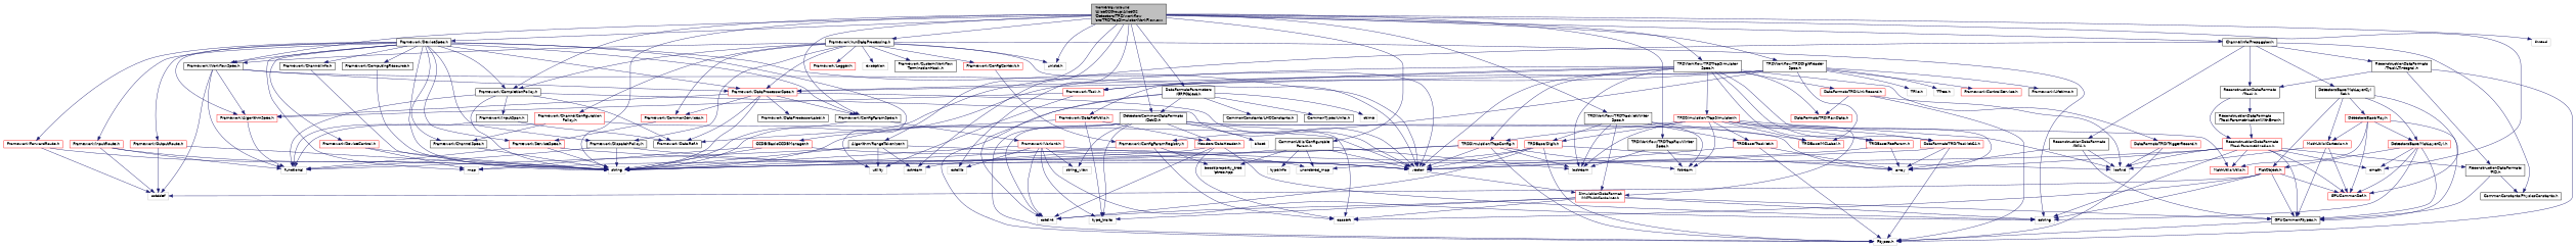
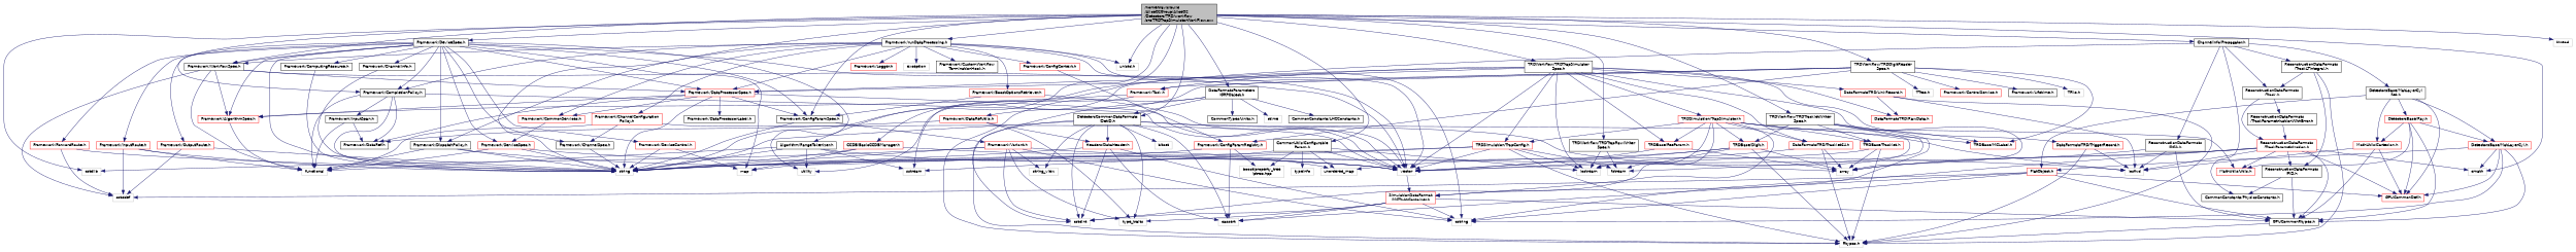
  digraph {
    node [color=red fontname=Helvetica fontsize=10 shape=record]
    edge [color=midnightblue fontname=Helvetica fontsize=10 labelfontname=Helvetica labelfontsize=10 style=solid]
    n1 [color=black fillcolor=grey75 fontcolor=black height=0.2 label="/home/travis/build\l/AliceO2Group/AliceO2\l/Detectors/TRD/workflow\l/src/TRDTrapSimulatorWorkFlow.cxx" style=filled width=0.4]
    n2 [color=black height=0.2 label="ChannelInfo/Propagator.h" width=0.4]
    n3 [color=grey75 height=0.2 label=string width=0.4]
    n4 [color=grey75 height=0.2 label=cmath width=0.4]
    n5 [color=black height=0.2 label="Framework/WorkflowSpec.h" width=0.4]
    n6 [color=black height=0.2 label="Framework/ConfigParamSpec.h" width=0.4]
    n7 [color=grey75 height=0.2 label=cstdlib width=0.4]
    n8 [color=black height=0.2 label="Framework/CompletionPolicy.h" width=0.4]
    n9 [color=black height=0.2 label="Framework/DeviceSpec.h" width=0.4]
    n10 [color=black height=0.2 label="Algorithm/RangeTokenizer.h" width=0.4]
    n11 [color=grey75 height=0.2 label=sstream width=0.4]
    n12 [color=black height=0.2 label="DetectorsCommonDataFormats\l/DetID.h" width=0.4]
    n13 [color=black height=0.2 label="CommonUtils/Configurable\lParam.h" width=0.4]
    n14 [color=black height=0.2 label="TRDWorkflow/TRDTrapSimulator\lSpec.h" width=0.4]
    n15 [color=black height=0.2 label="TRDWorkflow/TRDTrackletWriter\lSpec.h" width=0.4]
    n16 [color=black height=0.2 label="TRDWorkflow/TRDTrapRawWriter\lSpec.h" width=0.4]
    n17 [color=black height=0.2 label="TRDWorkflow/TRDDigitReader\lSpec.h" width=0.4]
    n18 [color=black height=0.2 label="DataFormatsParameters\l/GRPObject.h" width=0.4]
    n19 [color=grey75 height=0.2 label=thread width=0.4]
    n20 [color=grey75 height=0.2 label="unistd.h" width=0.4]
    n21 [color=black height=0.2 label="Framework/runDataProcessing.h" width=0.4]
    n22 [color=black height=0.2 label="CommonConstants/PhysicsConstants.h" width=0.4]
    n23 [color=black height=0.2 label="ReconstructionDataFormats\l/Track.h" width=0.4]
    n24 [color=black height=0.2 label="ReconstructionDataFormats\l/DCA.h" width=0.4]
    n25 [color=black height=0.2 label="ReconstructionDataFormats\l/TrackLTIntegral.h" width=0.4]
    n26 [color=black height=0.2 label="DetectorsBase/MatLayerCyl\lSet.h" width=0.4]
    n27 [color=grey75 height=0.2 label=cstddef width=0.4]
    n28 [height=0.2 label="Framework/DataProcessorSpec.h" width=0.4]
    n29 [height=0.2 label="Framework/AlgorithmSpec.h" width=0.4]
    n30 [color=grey75 height=0.2 label=functional width=0.4]
    n31 [color=grey75 height=0.2 label=vector width=0.4]
    n32 [height=0.2 label="Framework/Variant.h" width=0.4]
    n33 [color=black height=0.2 label="Framework/DataRef.h" width=0.4]
    n34 [color=black height=0.2 label="Framework/InputSpan.h" width=0.4]
    n35 [height=0.2 label="Framework/ServiceSpec.h" width=0.4]
    n36 [color=black height=0.2 label="Framework/ComputingResource.h" width=0.4]
    n37 [color=black height=0.2 label="Framework/ChannelSpec.h" width=0.4]
    n38 [color=black height=0.2 label="Framework/ChannelInfo.h" width=0.4]
    n39 [height=0.2 label="Framework/DeviceControl.h" width=0.4]
    n40 [color=grey75 height=0.2 label=map width=0.4]
    n41 [height=0.2 label="Framework/ForwardRoute.h" width=0.4]
    n42 [height=0.2 label="Framework/InputRoute.h" width=0.4]
    n43 [height=0.2 label="Framework/OutputRoute.h" width=0.4]
    n44 [color=black height=0.2 label="Framework/DispatchPolicy.h" width=0.4]
    n45 [color=grey75 height=0.2 label=utility width=0.4]
    n46 [color=grey75 height=0.2 label=array width=0.4]
    n47 [height=0.2 label="MathUtils/Utils.h" width=0.4]
    n48 [color=grey75 height=0.2 label="Rtypes.h" width=0.4]
    n49 [color=grey75 height=0.2 label=cassert width=0.4]
    n50 [color=grey75 height=0.2 label=type_traits width=0.4]
    n51 [color=grey75 height=0.2 label=cstdint width=0.4]
    n52 [color=grey75 height=0.2 label=string_view width=0.4]
    n53 [color=grey75 height=0.2 label=bitset width=0.4]
    n54 [height=0.2 label="Headers/DataHeader.h" width=0.4]
    n55 [color=grey75 height=0.2 label=unordered_map width=0.4]
    n56 [color=grey75 height=0.2 label="boost/property_tree\l/ptree.hpp" width=0.4]
    n57 [color=grey75 height=0.2 label=typeinfo width=0.4]
    n58 [color=grey75 height=0.2 label=iostream width=0.4]
    n59 [height=0.2 label="Framework/Task.h" width=0.4]
    n60 [height=0.2 label="TRDBase/FeeParam.h" width=0.4]
    n61 [height=0.2 label="TRDSimulation/TrapSimulator.h" width=0.4]
    n62 [height=0.2 label="TRDSimulation/TrapConfig.h" width=0.4]
    n63 [height=0.2 label="DataFormatsTRD/Tracklet64.h" width=0.4]
    n64 [height=0.2 label="DataFormatsTRD/TriggerRecord.h" width=0.4]
    n65 [height=0.2 label="DataFormatsTRD/LinkRecord.h" width=0.4]
    n66 [height=0.2 label="DataFormatsTRD/RawData.h" width=0.4]
    n67 [height=0.2 label="CCDB/BasicCCDBManager.h" width=0.4]
    n68 [color=grey75 height=0.2 label=fstream width=0.4]
    n69 [height=0.2 label="TRDBase/Tracklet.h" width=0.4]
    n70 [height=0.2 label="TRDBase/Digit.h" width=0.4]
    n71 [height=0.2 label="TRDBase/MCLabel.h" width=0.4]
    n72 [height=0.2 label="SimulationDataFormat\l/MCTruthContainer.h" width=0.4]
    n73 [height=0.2 label="Framework/ConfigParamRegistry.h" width=0.4]
    n74 [height=0.2 label="Framework/ControlService.h" width=0.4]
    n75 [height=0.2 label="Framework/DataRefUtils.h" width=0.4]
    n76 [color=black height=0.2 label="Framework/Lifetime.h" width=0.4]
    n77 [color=grey75 height=0.2 label="TFile.h" width=0.4]
    n78 [color=grey75 height=0.2 label="TTree.h" width=0.4]
    n79 [color=grey75 height=0.2 label=ctime width=0.4]
    n80 [color=black height=0.2 label="CommonConstants/LHCConstants.h" width=0.4]
    n81 [color=black height=0.2 label="CommonTypes/Units.h" width=0.4]
    n82 [color=grey75 height=0.2 label=cstring width=0.4]
    n83 [height=0.2 label="Framework/CommonServices.h" width=0.4]
    n84 [height=0.2 label="Framework/ChannelConfiguration\lPolicy.h" width=0.4]
    n85 [height=0.2 label="Framework/ConfigContext.h" width=0.4]
+   n86 [height=0.2 label="Framework/BoostOptionsRetriever.h" width=0.4]
    n87 [color=black height=0.2 label="Framework/CustomWorkflow\lTerminationHook.h" width=0.4]
    n88 [height=0.2 label="Framework/Logger.h" width=0.4]
    n89 [color=grey75 height=0.2 label=exception width=0.4]
    n90 [height=0.2 label="ReconstructionDataFormats\l/TrackParametrization.h" width=0.4]
    n91 [color=black height=0.2 label="ReconstructionDataFormats\l/TrackParametrizationWithError.h" width=0.4]
    n92 [color=black height=0.2 label="GPUCommonRtypes.h" width=0.4]
    n93 [color=grey75 height=0.2 label=iosfwd width=0.4]
    n94 [color=black height=0.2 label="ReconstructionDataFormats\l/PID.h" width=0.4]
    n95 [height=0.2 label="GPUCommonDef.h" width=0.4]
    n96 [height=0.2 label="DetectorsBase/MatLayerCyl.h" width=0.4]
    n97 [height=0.2 label="FlatObject.h" width=0.4]
    n98 [height=0.2 label="DetectorsBase/Ray.h" width=0.4]
    n99 [height=0.2 label="MathUtils/Cartesian.h" width=0.4]
    n100 [color=black height=0.2 label="Framework/DataProcessorLabel.h" width=0.4]
    n1 -> n2
    n1 -> n3
    n1 -> n4
    n1 -> n5
    n1 -> n6
    n1 -> n7
    n1 -> n8
    n1 -> n9
    n1 -> n10
    n1 -> n11
    n1 -> n12
    n1 -> n13
    n1 -> n14
    n1 -> n15
    n1 -> n16
    n1 -> n17
    n1 -> n18
    n1 -> n19
    n1 -> n20
    n1 -> n21
    n2 -> n3
    n2 -> n22
    n2 -> n23
    n2 -> n24
    n2 -> n25
    n2 -> n26
    n5 -> n27
    n5 -> n28
    n5 -> n29
    n5 -> n30
    n5 -> n31
    n6 -> n3
    n6 -> n32
    n8 -> n3
    n8 -> n30
    n8 -> n31
    n8 -> n33
    n8 -> n34
    n9 -> n3
    n9 -> n5
    n9 -> n6
    n9 -> n8
    n9 -> n28
    n9 -> n29
    n9 -> n31
    n9 -> n35
    n9 -> n36
    n9 -> n37
    n9 -> n38
    n9 -> n39
    n9 -> n40
    n9 -> n41
    n9 -> n42
    n9 -> n43
    n9 -> n44
    n9 -> n45
    n10 -> n3
    n10 -> n11
    n10 -> n30
    n10 -> n31
    n10 -> n45
    n12 -> n3
    n12 -> n46
    n12 -> n47
    n12 -> n48
    n12 -> n49
    n12 -> n50
    n12 -> n51
    n12 -> n52
    n12 -> n53
    n12 -> n54
    n13 -> n31
    n13 -> n40
    n13 -> n55
    n13 -> n56
    n13 -> n57
    n13 -> n58
    n14 -> n28
    n14 -> n31
    n14 -> n46
    n14 -> n58
    n14 -> n59
    n14 -> n60
    n14 -> n61
    n14 -> n62
    n14 -> n63
    n14 -> n64
    n14 -> n65
    n14 -> n66
    n14 -> n67
    n15 -> n58
    n15 -> n68
    n15 -> n69
    n15 -> n70
    n15 -> n71
    n15 -> n72
    n16 -> n58
    n16 -> n68
    n17 -> n28
    n17 -> n59
    n17 -> n71
    n17 -> n73
    n17 -> n74
    n17 -> n75
    n17 -> n76
    n17 -> n77
    n17 -> n78
    n18 -> n12
    n18 -> n48
    n18 -> n51
    n18 -> n79
    n18 -> n80
    n18 -> n81
    n21 -> n5
    n21 -> n8
    n21 -> n20
    n21 -> n28
    n21 -> n31
    n21 -> n44
    n21 -> n82
    n21 -> n83
    n21 -> n84
    n21 -> n85
+   n21 -> n86
    n21 -> n87
    n21 -> n88
    n21 -> n89
    n23 -> n90
    n23 -> n91
    n24 -> n46
    n24 -> n92
    n24 -> n93
    n25 -> n23
    n25 -> n48
    n25 -> n94
    n26 -> n95
    n26 -> n96
    n26 -> n97
    n26 -> n98
    n26 -> n99
    n28 -> n3
    n28 -> n6
    n28 -> n29
    n28 -> n31
    n28 -> n33
    n28 -> n83
    n28 -> n100
    n29 -> n30
    n31 -> n72
    n32 -> n3
    n32 -> n7
    n32 -> n50
    n32 -> n51
    n32 -> n52
    n32 -> n82
    n32 -> n93
    n34 -> n30
    n34 -> n33
    n35 -> n3
    n35 -> n30
    n35 -> n31
    n36 -> n3
    n37 -> n3
    n38 -> n3
    n39 -> n3
    n39 -> n40
    n41 -> n3
    n41 -> n27
    n42 -> n3
    n42 -> n27
    n42 -> n30
    n43 -> n3
    n43 -> n27
    n44 -> n3
    n44 -> n30
    n44 -> n31
    n54 -> n3
    n54 -> n49
    n54 -> n51
    n54 -> n82
    n59 -> n29
    n59 -> n45
    n60 -> n31
    n60 -> n46
    n61 -> n58
    n61 -> n60
    n61 -> n62
    n61 -> n63
    n61 -> n68
    n61 -> n69
    n61 -> n70
    n61 -> n71
    n61 -> n72
    n61 -> n93
    n62 -> n3
    n62 -> n11
    n62 -> n31
    n62 -> n48
    n62 -> n58
    n62 -> n68
    n63 -> n31
    n63 -> n46
    n63 -> n48
    n64 -> n48
    n64 -> n93
    n65 -> n48
    n65 -> n66
    n65 -> n93
    n67 -> n3
    n67 -> n40
    n67 -> n55
    n69 -> n31
    n69 -> n46
    n69 -> n48
    n70 -> n31
    n70 -> n46
    n70 -> n48
    n70 -> n51
    n70 -> n55
    n72 -> n49
    n72 -> n50
    n72 -> n51
    n72 -> n82
    n72 -> n92
    n73 -> n3
    n73 -> n49
    n73 -> n56
    n75 -> n33
    n75 -> n50
    n75 -> n54
    n83 -> n35
    n84 -> n30
    n84 -> n31
    n84 -> n37
    n85 -> n73
+   n86 -> n6
+   n86 -> n31
    n90 -> n3
    n90 -> n4
    n90 -> n46
    n90 -> n47
    n90 -> n82
    n90 -> n92
    n90 -> n93
    n90 -> n94
    n90 -> n95
    n91 -> n90
    n92 -> n48
    n94 -> n22
    n94 -> n92
    n96 -> n4
    n96 -> n82
    n96 -> n92
    n96 -> n95
    n96 -> n97
    n97 -> n27
    n97 -> n49
    n97 -> n82
    n97 -> n92
    n97 -> n95
    n98 -> n47
    n98 -> n92
    n98 -> n95
    n98 -> n96
    n98 -> n99
    n99 -> n92
    n99 -> n93
    n99 -> n95
  }
